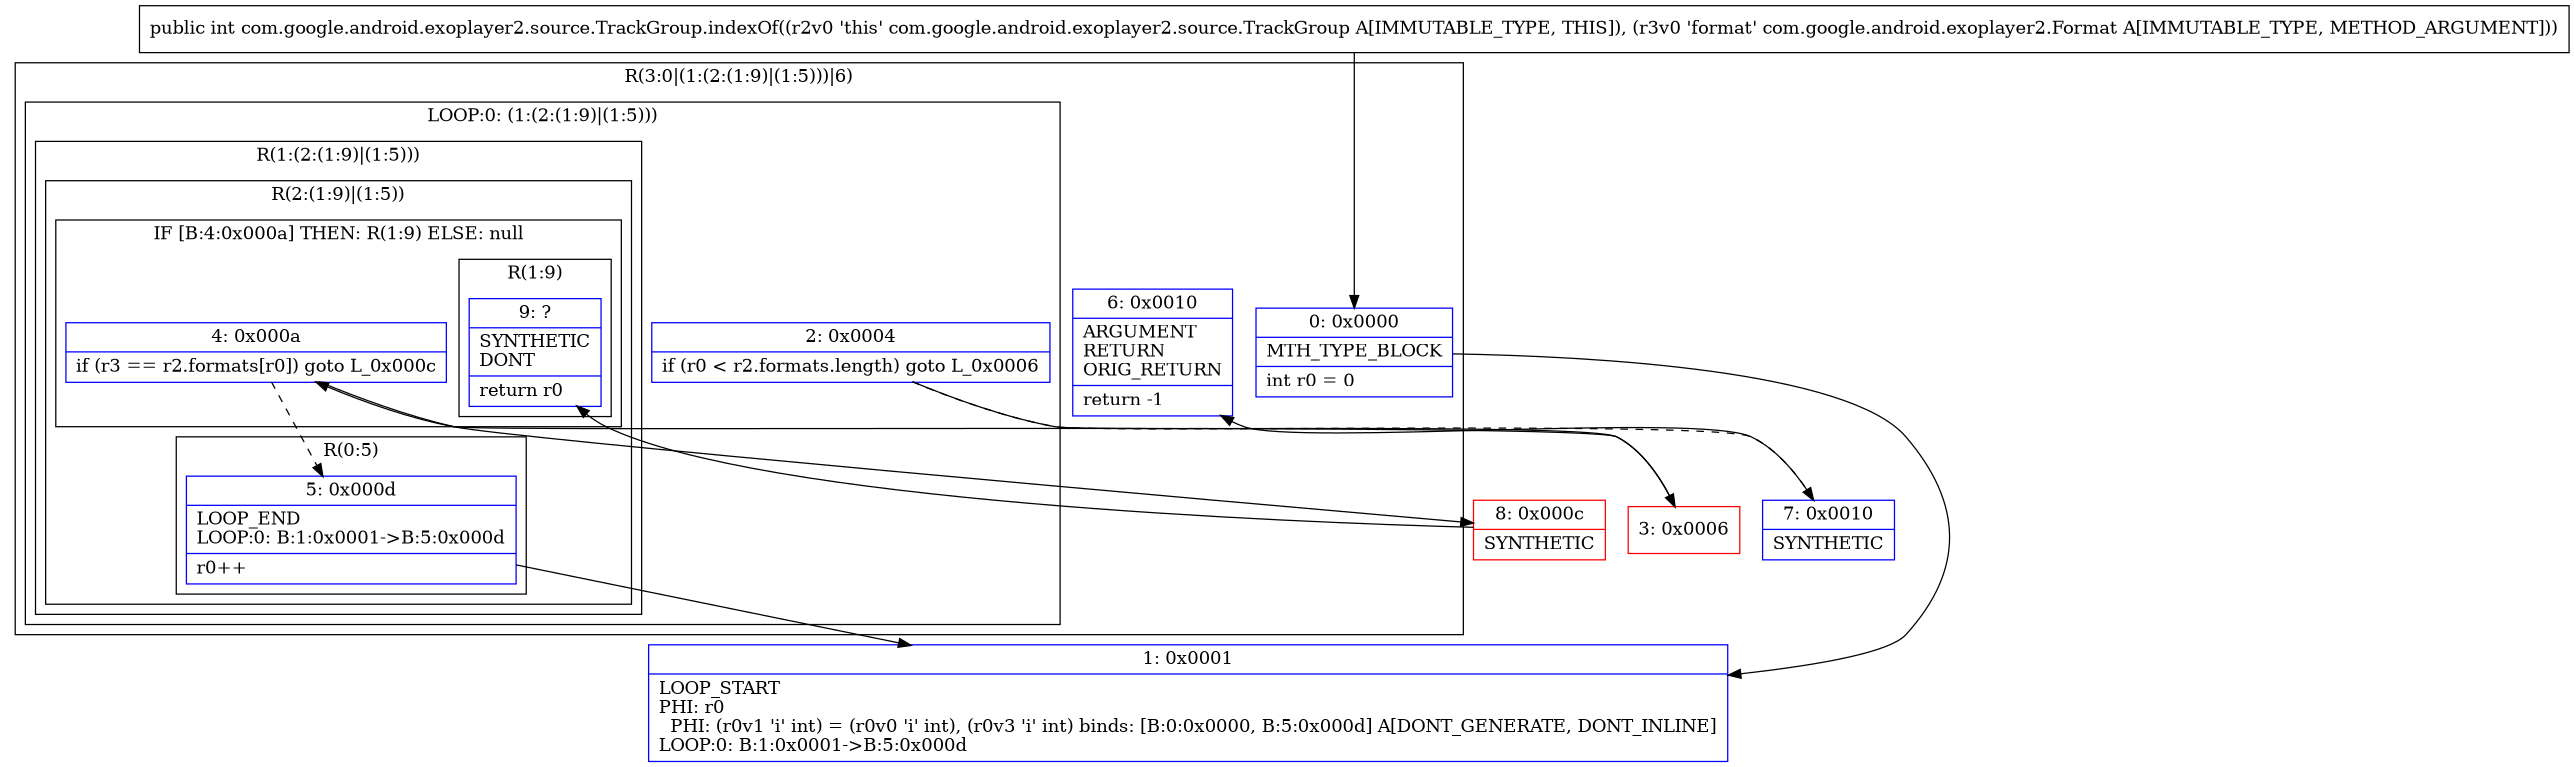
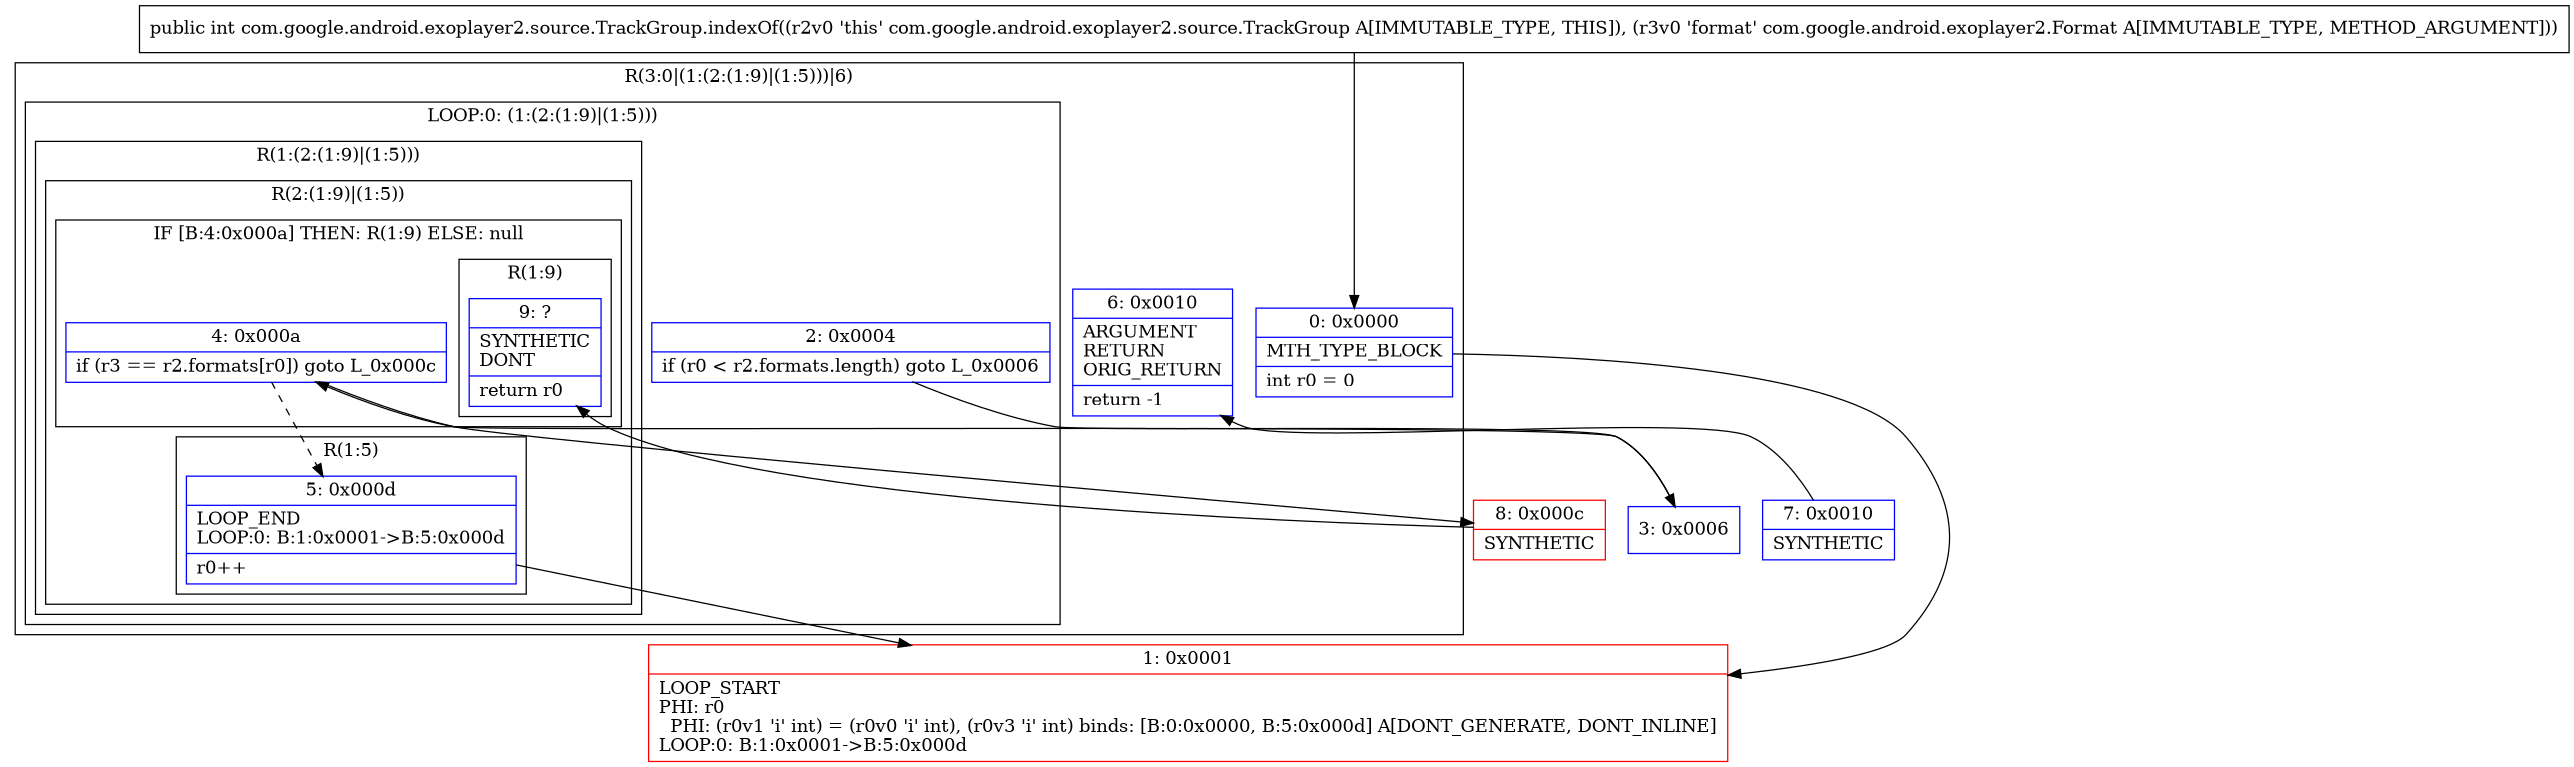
  digraph {
    node [color=blue shape=record]
    n1 [label="{9\:\ ?|SYNTHETIC\lDONT\l|return r0\l}"]
    n2 [label="{4\:\ 0x000a|if (r3 == r2.formats[r0]) goto L_0x000c\l}"]
    n3 [label="{5\:\ 0x000d|LOOP_END\lLOOP:0: B:1:0x0001\-\>B:5:0x000d\l|r0++\l}"]
    n4 [label="{2\:\ 0x0004|if (r0 \< r2.formats.length) goto L_0x0006\l}"]
    n5 [label="{0\:\ 0x0000|MTH_TYPE_BLOCK\l|int r0 = 0\l}"]
    n6 [label="{6\:\ 0x0010|ARGUMENT\lRETURN\lORIG_RETURN\l|return \-1\l}"]
    n7 [color=red label="{8\:\ 0x000c|SYNTHETIC\l}"]
-   n8 [label="{1\:\ 0x0001|LOOP_START\lPHI: r0 \l  PHI: (r0v1 'i' int) = (r0v0 'i' int), (r0v3 'i' int) binds: [B:0:0x0000, B:5:0x000d] A[DONT_GENERATE, DONT_INLINE]\lLOOP:0: B:1:0x0001\-\>B:5:0x000d\l}"]
-   n9 [color=red label="{3\:\ 0x0006}"]
+   n8 [color=red label="{1\:\ 0x0001|LOOP_START\lPHI: r0 \l  PHI: (r0v1 'i' int) = (r0v0 'i' int), (r0v3 'i' int) binds: [B:0:0x0000, B:5:0x000d] A[DONT_GENERATE, DONT_INLINE]\lLOOP:0: B:1:0x0001\-\>B:5:0x000d\l}"]
+   n9 [label="{3\:\ 0x0006}"]
    n10 [label="{7\:\ 0x0010|SYNTHETIC\l}"]
    n11 [label="{public int com.google.android.exoplayer2.source.TrackGroup.indexOf((r2v0 'this' com.google.android.exoplayer2.source.TrackGroup A[IMMUTABLE_TYPE, THIS]), (r3v0 'format' com.google.android.exoplayer2.Format A[IMMUTABLE_TYPE, METHOD_ARGUMENT])) }" color=""]
    subgraph cluster_1 {
      label="R(3:0|(1:(2:(1:9)|(1:5)))|6)"
      n5
      n6
      subgraph cluster_2 {
        label="LOOP:0: (1:(2:(1:9)|(1:5)))"
        n4
        subgraph cluster_3 {
          label="R(1:(2:(1:9)|(1:5)))"
          subgraph cluster_4 {
            label="R(2:(1:9)|(1:5))"
            subgraph cluster_5 {
              label="IF [B:4:0x000a] THEN: R(1:9) ELSE: null"
              n2
              subgraph cluster_6 {
                label="R(1:9)"
                n1
              }
            }
            subgraph cluster_7 {
-             label="R(0:5)"
+             label="R(1:5)"
              n3
            }
          }
        }
      }
    }
    n2 -> n3 [style=dashed]
    n2 -> n7
    n3 -> n8
    n4 -> n9
-   n4 -> n10 [style=dashed]
    n5 -> n8
    n7 -> n1
    n9 -> n2
    n10 -> n6
    n11 -> n5
  }
